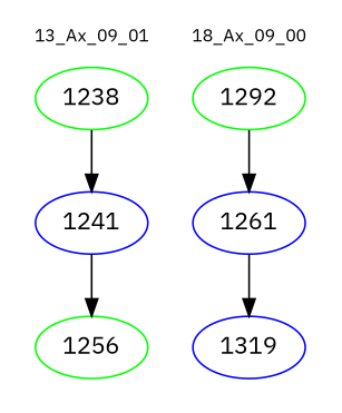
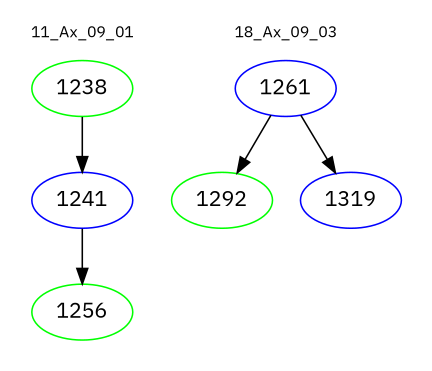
  digraph {
    fontname="IBM Plex Sans"
    node [color=green fontname="IBM Plex Sans"]
    edge [color=black fontname="IBM Plex Sans"]
    n1 [label=1238]
    n2 [color=blue label=1241]
    n3 [label=1256]
    n4 [label=1292]
    n5 [color=blue label=1261]
    n6 [color=blue label=1319]
    subgraph cluster_1 {
      color=white
      fontsize=10
-     label="13_Ax_09_01"
+     label="11_Ax_09_01"
      n1
      n2
      n3
    }
    subgraph cluster_2 {
      color=white
      fontsize=10
-     label="18_Ax_09_00"
+     label="18_Ax_09_03"
      n4
      n5
      n6
    }
    n1 -> n2
    n2 -> n3
-   n4 -> n5
+   n5 -> n4
    n5 -> n6
  }
